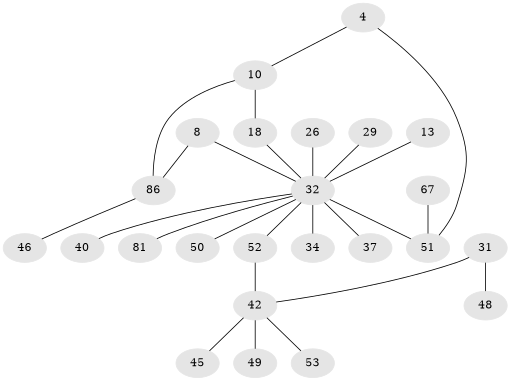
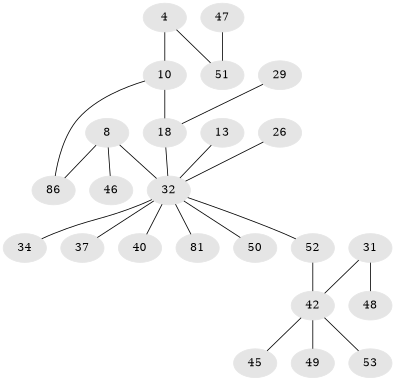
  graph {
    node [color=gray90 style=filled]
    4
    10
    51 [super="+43+39"]
    n4 [label=86 super="+16"]
    18
    32 [super="+6+7+5+19"]
    34
    37 [super="+30"]
    40
    n10 [label=81]
    50 [super="+38+44"]
    52 [super="+33"]
    8
    46
    13
    26 [super="+23"]
    29
    42 [super="+11+12+20+35"]
    45
    49
    53
    31
    48
-   47 [super="+25" label=67]
+   47 [super="+25"]
    4 -- 10
    4 -- 51
    10 -- n4
    10 -- 18 [weight=4]
    18 -- 32
-   32 -- 51 [weight=5]
    32 -- 34
    32 -- 37
    32 -- 40
    32 -- n10
    32 -- 50
    32 -- 52
    52 -- 42 [weight=2]
    8 -- n4
    8 -- 32 [weight=2]
-   n4 -- 46
+   8 -- 46
    13 -- 32
    26 -- 32
-   29 -- 32
+   29 -- 18
    42 -- 45
    42 -- 49
    42 -- 53
    31 -- 42
    31 -- 48
    47 -- 51
  }
